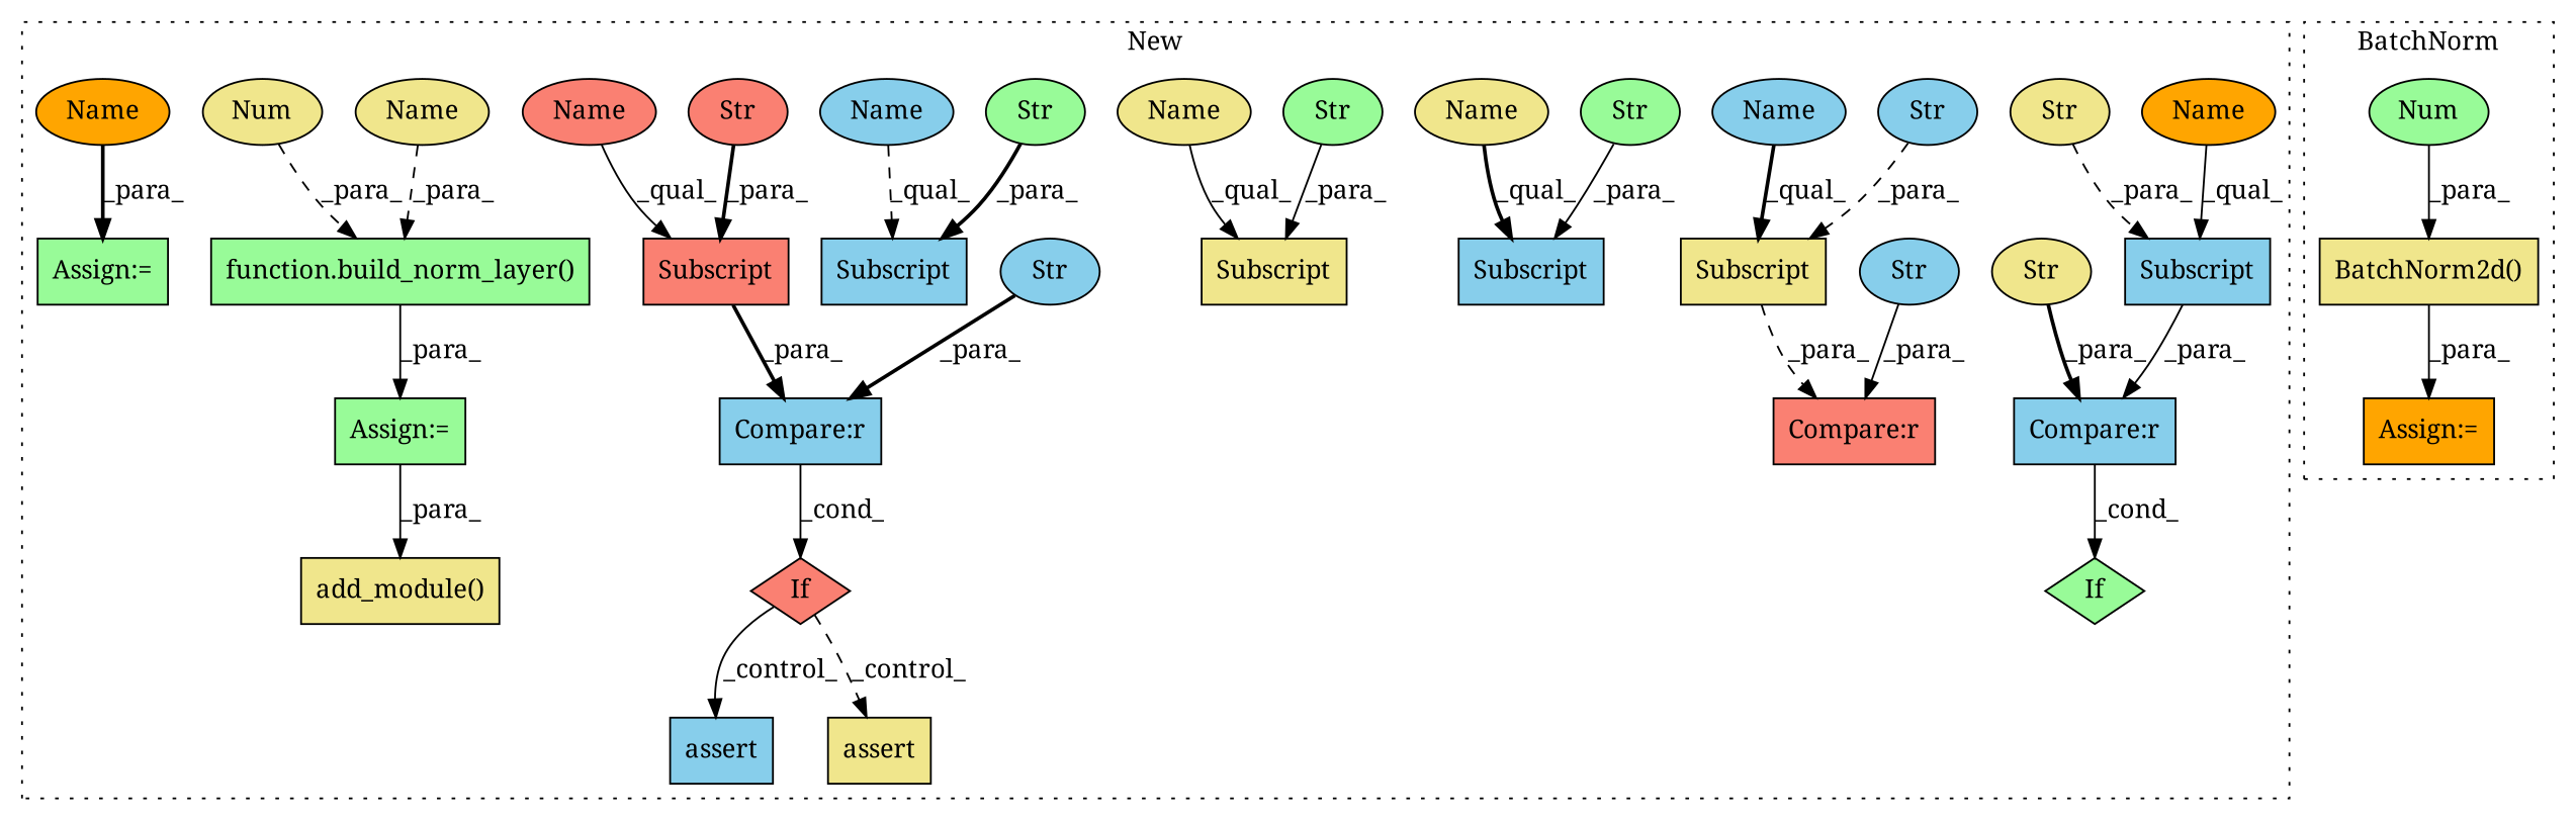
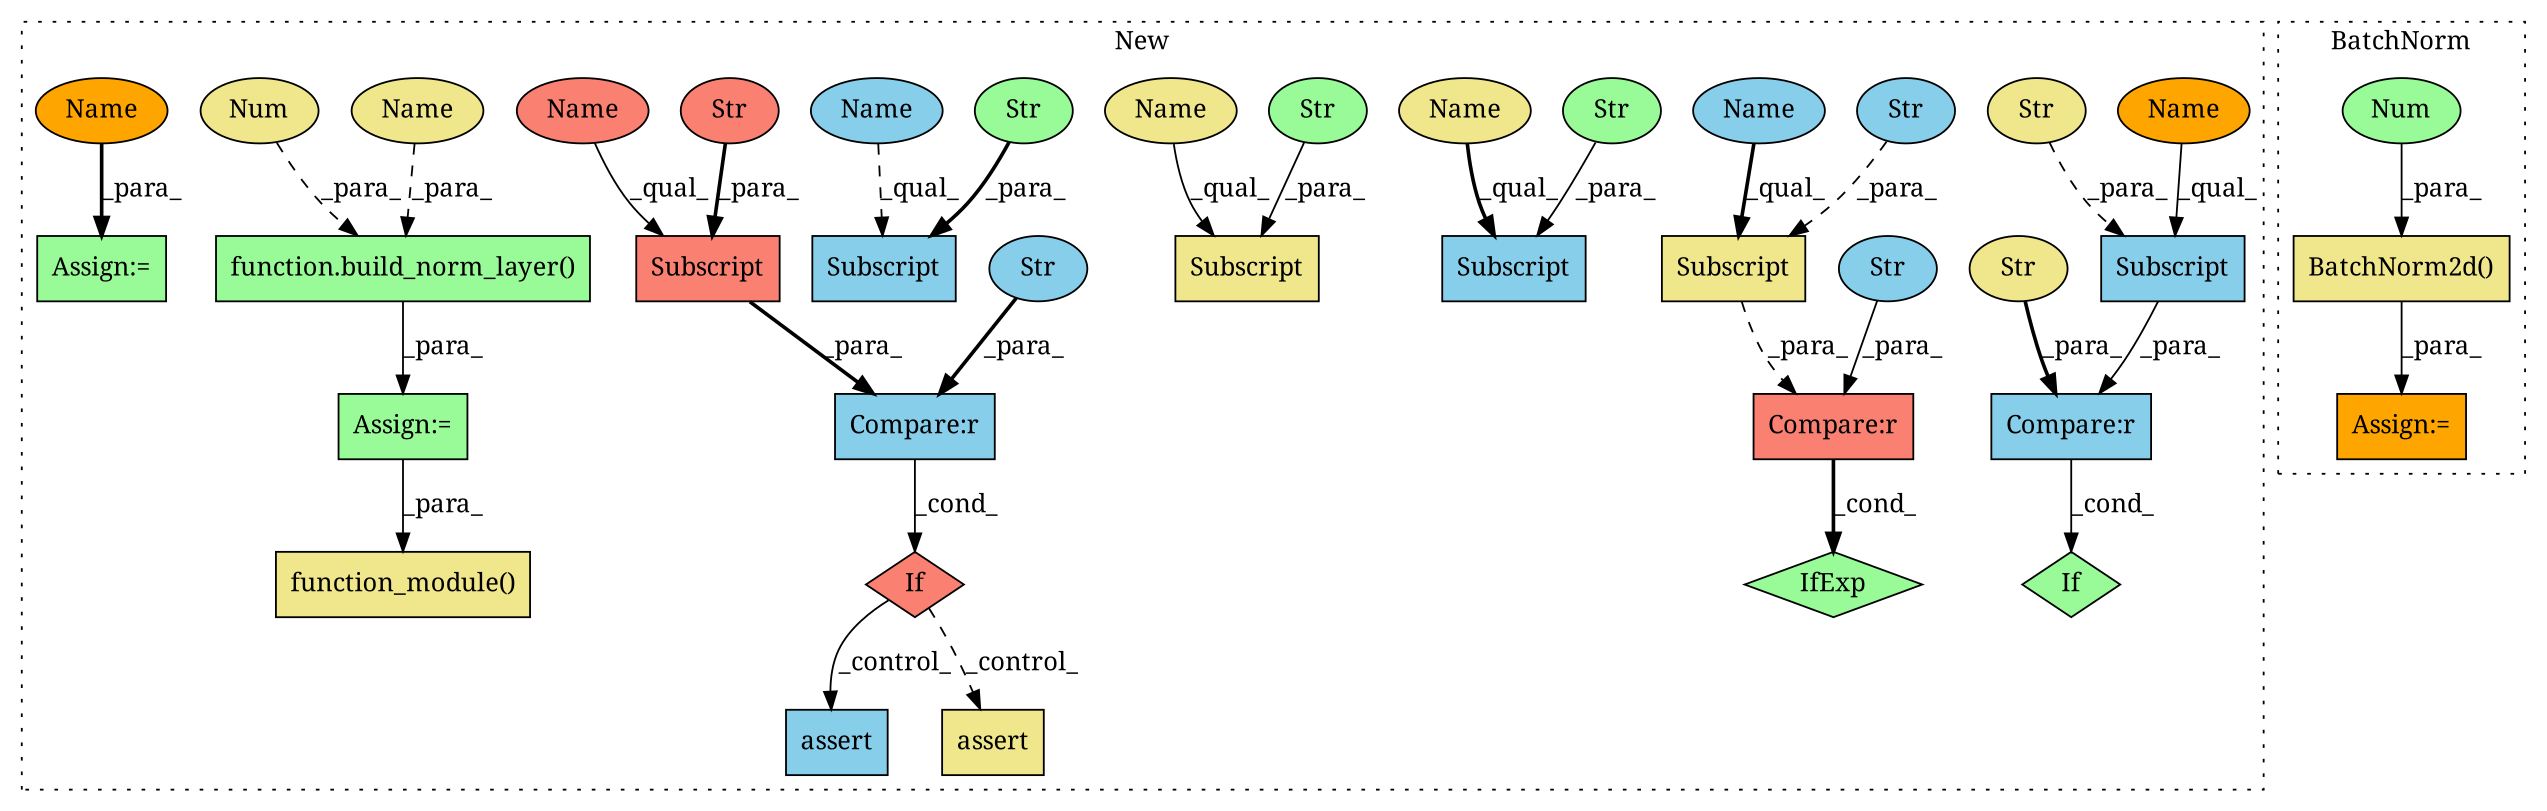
  digraph {
    fontname="Noto Serif"
    node [a=66 fillcolor=khaki fontname="Noto Serif" l=9 s=8297 shape=ellipse style=filled]
    edge [fontname="Noto Serif" style=solid]
-   n1 [a=75 l="16,1" label="add_module()" s="8782,8828" shape=box]
+   n1 [a=75 l="16,1" label="function_module()" s="8782,8828" shape=box]
    n2 [a=75 fillcolor=palegreen l="17,1" label="function.build_norm_layer()" s="8666,8696" shape=box]
    n3 [a=63 fillcolor=skyblue l="17,0" label=Subscript s="8297,0" shape=box]
    n4 [a=40 fillcolor=skyblue l=25 label="Compare:r" shape=box]
    n5 [a=96 fillcolor=palegreen l="3,14" label=If s="8294,8322" shape=diamond]
    n6 [l=4 label=Str s=8318]
    n7 [l=6 label=Str s=8307]
    n8 [a=63 fillcolor=skyblue l="22,0" label=Subscript s="8461,0" shape=box]
    n9 [fillcolor=palegreen l=11 label=Str s=8471]
    n10 [a=63 fillcolor=skyblue l="20,0" label=Subscript s="8411,0" shape=box]
    n11 [fillcolor=palegreen label=Str s=8421]
    n12 [a=63 l="17,0" label=Subscript s="8737,0" shape=box]
    n13 [fillcolor=skyblue l=6 label=Str s=8747]
    n14 [a=63 l="26,0" label=Subscript s="8357,0" shape=box]
    n15 [fillcolor=palegreen l=15 label=Str s=8367]
    n16 [a=63 fillcolor=salmon l="17,0" label=Subscript s="7988,0" shape=box]
    n17 [a=40 fillcolor=skyblue l=25 label="Compare:r" s=7988 shape=box]
    n18 [a=96 fillcolor=salmon l="3,14" label=If s="7985,8013" shape=diamond]
    n19 [a=40 fillcolor=salmon l=25 label="Compare:r" s=8737 shape=box]
    n20 [fillcolor=skyblue l=4 label=Str s=8009]
    n21 [fillcolor=skyblue l=4 label=Str s=8758]
    n22 [fillcolor=salmon l=6 label=Str s=7998]
+   n23 [a=51 fillcolor=palegreen l="4,6" label=IfExp s="8733,8762" shape=diamond]
    n24 [a=65 fillcolor=skyblue l=7 label=assert s=8086 shape=box]
    n25 [a=76 l=2 label=Num s=8694]
    n26 [a=65 l=7 label=assert s=8027 shape=box]
    n27 [a=68 fillcolor=palegreen l=3 label="Assign:=" s=8663 shape=box]
    n28 [a=68 fillcolor=palegreen l=3 label="Assign:=" s=8506 shape=box]
    n29 [a=87 fillcolor=skyblue label=Name s=8737]
    n30 [a=87 label=Name s=8357]
    n31 [a=87 label=Name s=8411]
    n32 [a=87 label=Name s=8683]
    n33 [a=87 fillcolor=salmon label=Name s=7988]
    n34 [a=87 fillcolor=orange label=Name s=8509]
    n35 [a=87 fillcolor=orange label=Name]
    n36 [a=87 fillcolor=skyblue label=Name s=8461]
    n37 [a=75 l="15,1" label="BatchNorm2d()" s="7073,7090" shape=box]
    n38 [a=68 fillcolor=orange l=3 label="Assign:=" s=7070 shape=box]
    n39 [a=76 fillcolor=palegreen l=2 label=Num s=7088]
    subgraph cluster_1 {
      label=New
      style=dotted
      n1
      n2
      n3
      n4
      n5
      n6
      n7
      n8
      n9
      n10
      n11
      n12
      n13
      n14
      n15
      n16
      n17
      n18
      n19
      n20
      n21
      n22
+     n23
      n24
      n25
      n26
      n27
      n28
      n29
      n30
      n31
      n32
      n33
      n34
      n35
      n36
    }
    subgraph cluster_2 {
      label=BatchNorm
      style=dotted
      n37
      n38
      n39
    }
    n2 -> n27 [label=_para_]
    n3 -> n4 [label=_para_]
    n4 -> n5 [label=_cond_]
    n6 -> n4 [label=_para_ style=bold]
    n7 -> n3 [label=_para_ style=dashed]
    n9 -> n8 [label=_para_ style=bold]
    n11 -> n10 [label=_para_]
    n12 -> n19 [label=_para_ style=dashed]
    n13 -> n12 [label=_para_ style=dashed]
    n15 -> n14 [label=_para_]
    n16 -> n17 [label=_para_ style=bold]
    n17 -> n18 [label=_cond_]
    n18 -> n24 [label=_control_]
    n18 -> n26 [label=_control_ style=dashed]
+   n19 -> n23 [label=_cond_ style=bold]
    n20 -> n17 [label=_para_ style=bold]
    n21 -> n19 [label=_para_]
    n22 -> n16 [label=_para_ style=bold]
    n25 -> n2 [label=_para_ style=dashed]
    n27 -> n1 [label=_para_]
    n29 -> n12 [label=_qual_ style=bold]
    n30 -> n14 [label=_qual_]
    n31 -> n10 [label=_qual_ style=bold]
    n32 -> n2 [label=_para_ style=dashed]
    n33 -> n16 [label=_qual_]
    n34 -> n28 [label=_para_ style=bold]
    n35 -> n3 [label=_qual_]
    n36 -> n8 [label=_qual_ style=dashed]
    n37 -> n38 [label=_para_]
    n39 -> n37 [label=_para_]
  }
